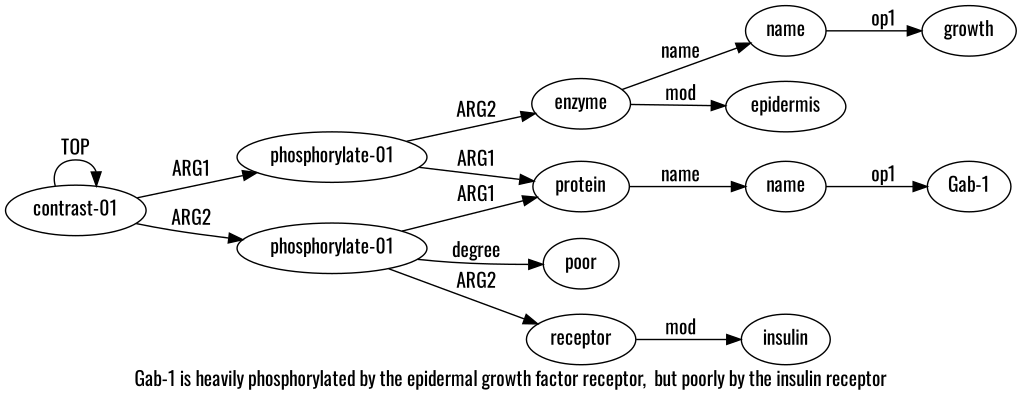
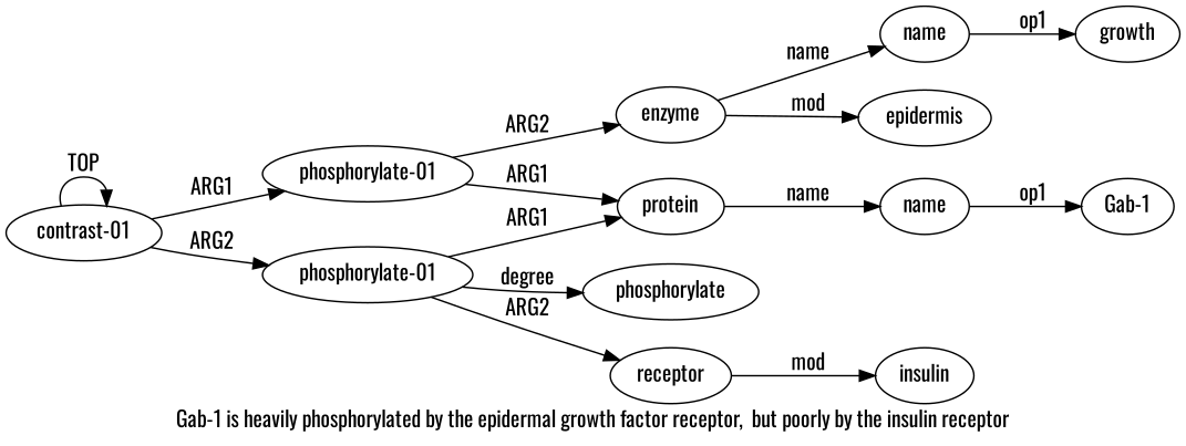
  digraph {
    fontname=Oswald
    label="Gab-1 is heavily phosphorylated by the epidermal growth factor receptor,  but poorly by the insulin receptor"
    rankdir=LR
    node [color=black fontname=Oswald gold_ind=-1 gold_label="phosphorylate-01" test_ind=-1 test_label="phosphorylate-01"]
    edge [color=black fontname=Oswald gold_label=ARG1 test_label=ARG1]
    n1 [gold_label=growth label=growth test_label=growth]
-   n2 [gold_ind=11 gold_label=poor label=poor test_ind=11 test_label=poor]
+   n2 [gold_ind=11 gold_label=poor label=phosphorylate test_ind=11 test_label=poor]
    n3 [gold_ind=10 gold_label=insulin label=insulin test_ind=10 test_label=insulin]
    n4 [gold_label="Gab-1" label="Gab-1" test_label="Gab-1"]
    n5 [gold_ind=1 label="phosphorylate-01" test_ind=1]
    n6 [gold_ind=2 gold_label=protein label=protein test_ind=2 test_label=protein]
    n7 [gold_ind=4 gold_label=enzyme label=enzyme test_ind=4 test_label=enzyme]
    n8 [gold_ind=3 gold_label=name label=name test_ind=3 test_label=name]
    n9 [gold_ind=5 gold_label=name label=name test_ind=5 test_label=name]
    n10 [gold_ind=6 gold_label=epidermis label=epidermis test_ind=6 test_label=epidermis]
    n11 [gold_ind=0 gold_label="contrast-01" label="contrast-01" test_ind=0 test_label="contrast-01"]
    n12 [gold_ind=8 label="phosphorylate-01" test_ind=8]
    n13 [gold_ind=9 gold_label=receptor label=receptor test_ind=9 test_label=receptor]
    n5 -> n6 [label=ARG1]
    n5 -> n7 [gold_label=ARG2 label=ARG2 test_label=ARG2]
    n6 -> n8 [gold_label=name label=name test_label=name]
    n7 -> n9 [gold_label=name label=name test_label=name]
    n7 -> n10 [gold_label=mod label=mod test_label=mod]
    n8 -> n4 [gold_label=op1 label=op1 test_label=op1]
    n9 -> n1 [gold_label=op1 label=op1 test_label=op1]
    n11 -> n5 [label=ARG1]
    n11 -> n11 [gold_label=TOP label=TOP test_label=TOP]
    n11 -> n12 [gold_label=ARG2 label=ARG2 test_label=ARG2]
    n12 -> n2 [gold_label=degree label=degree test_label=degree]
    n12 -> n6 [label=ARG1]
    n12 -> n13 [gold_label=ARG2 label=ARG2 test_label=ARG2]
    n13 -> n3 [gold_label=mod label=mod test_label=mod]
  }
